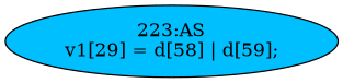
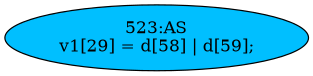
  strict digraph {
-   n1 [ast="<pyverilog.vparser.ast.Assign object at 0x7f4056d88f50>" def_var="['v1']" fillcolor=deepskyblue label="223:AS\nv1[29] = d[58] | d[59];" statements="[]" style=filled typ=Assign use_var="['d', 'd']"]
+   n1 [ast="<pyverilog.vparser.ast.Assign object at 0x7f4056d88f50>" def_var="['v1']" fillcolor=deepskyblue label="523:AS\nv1[29] = d[58] | d[59];" statements="[]" style=filled typ=Assign use_var="['d', 'd']"]
  }
